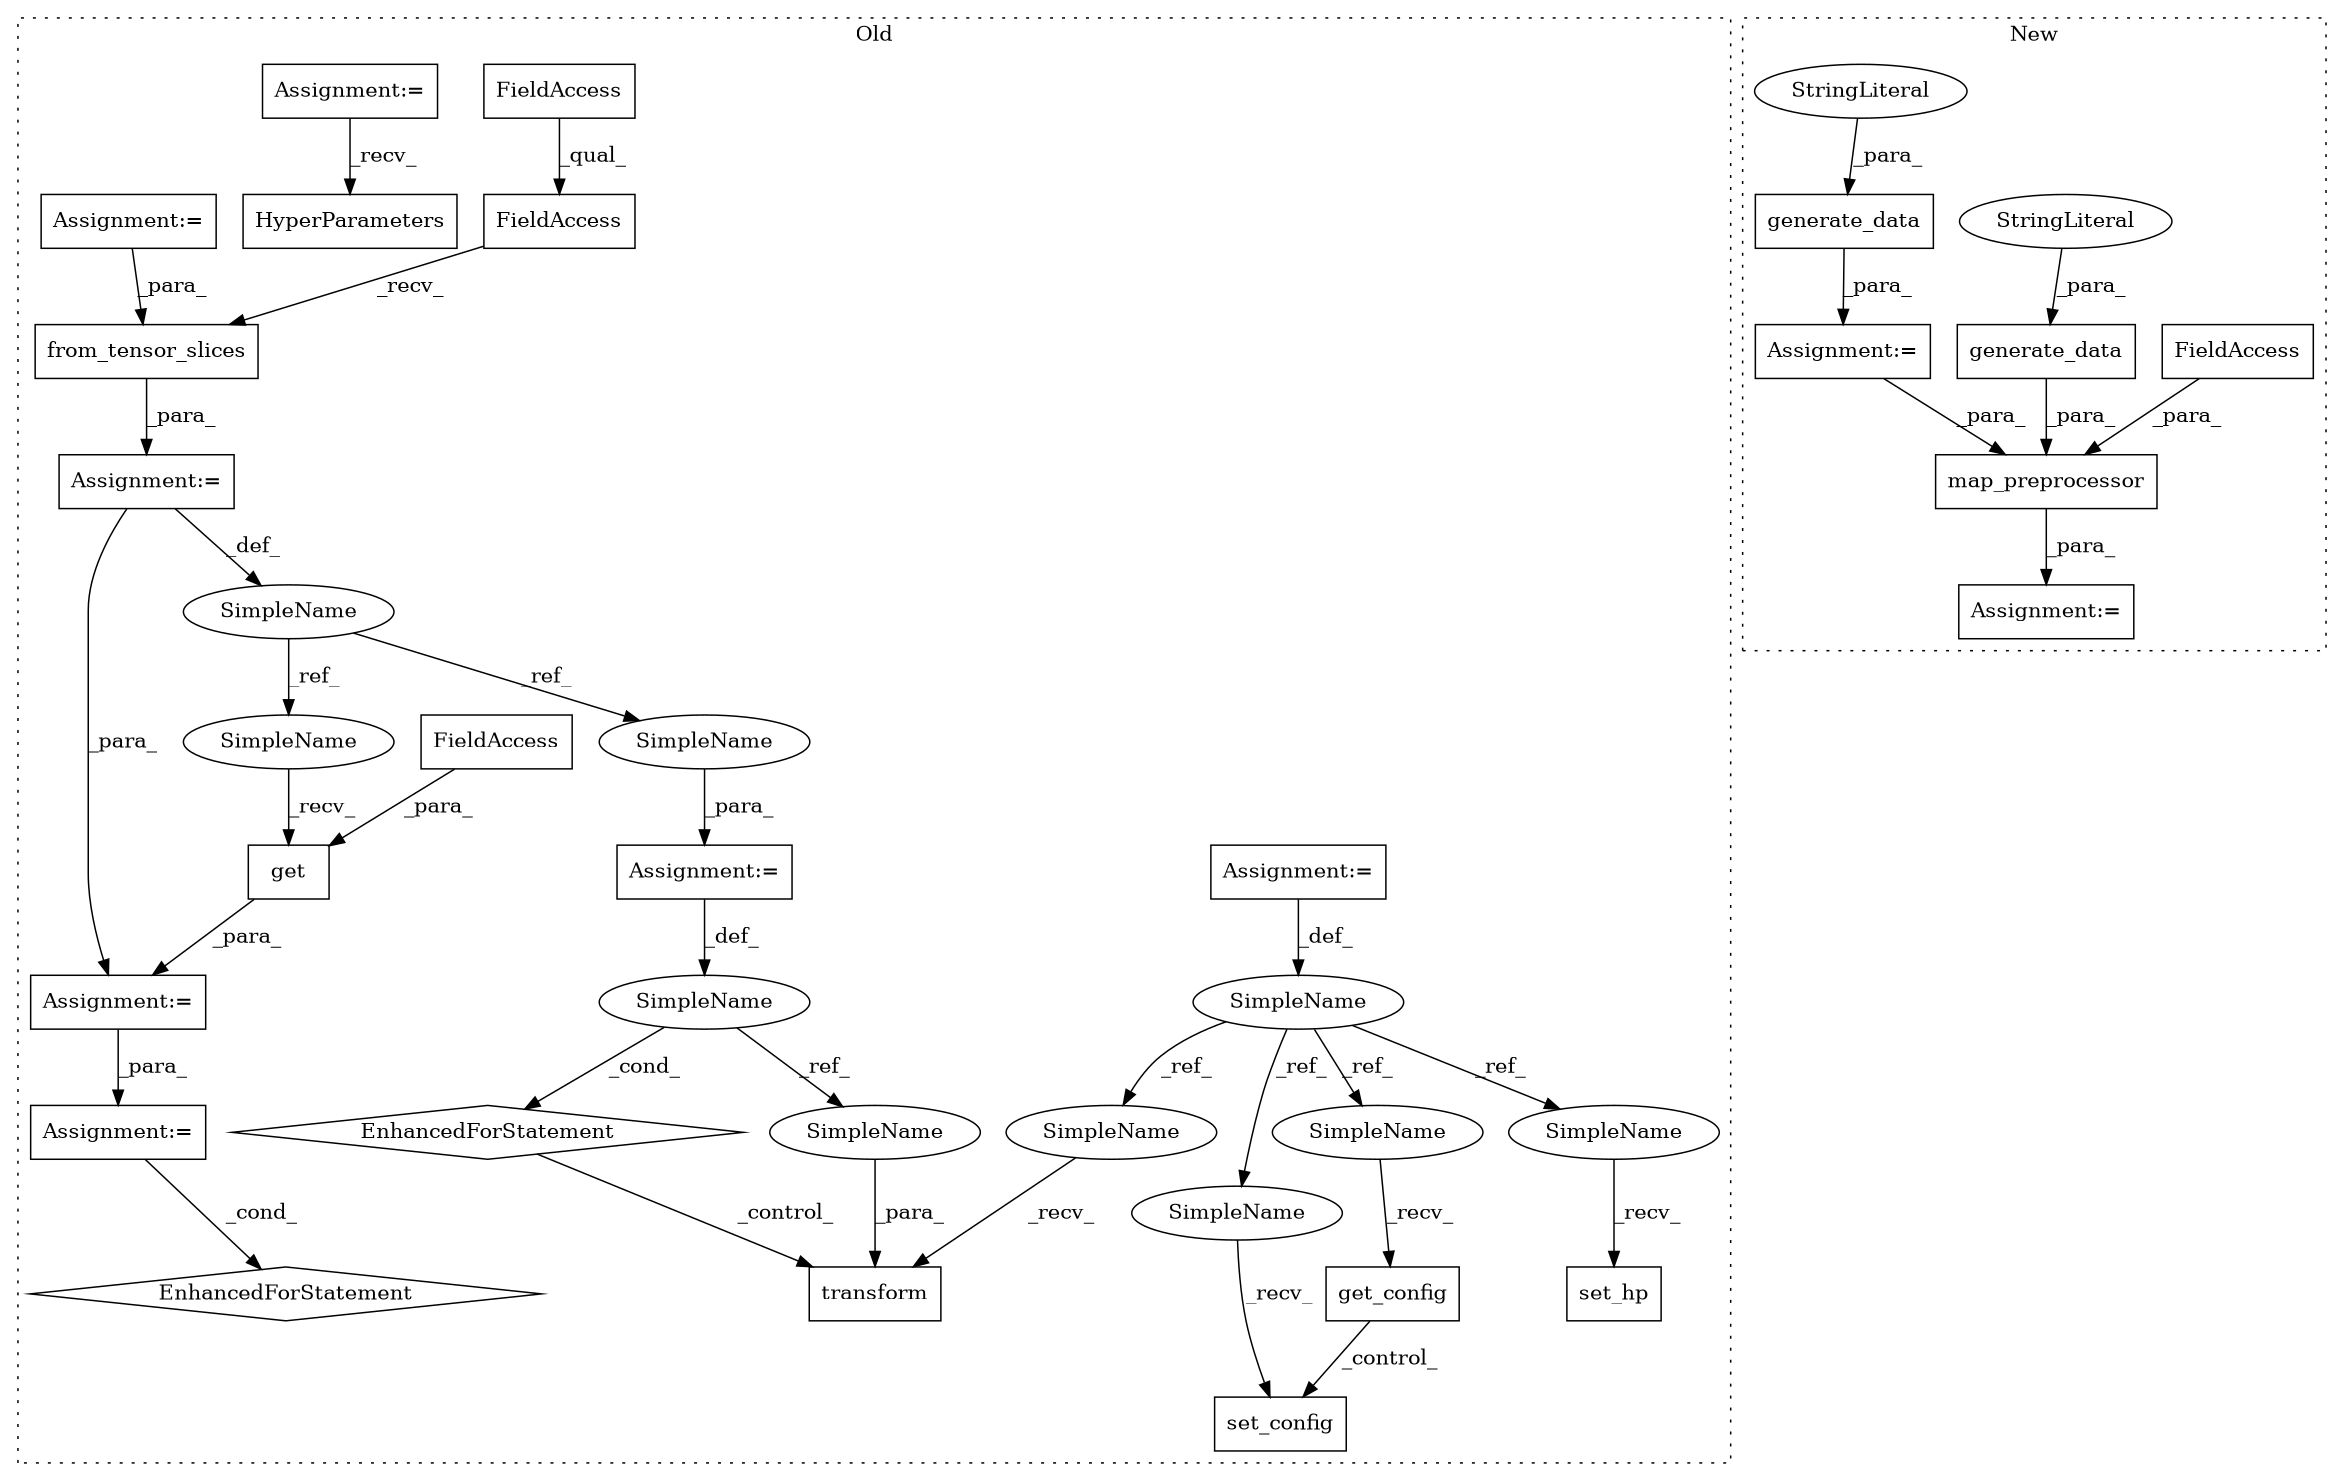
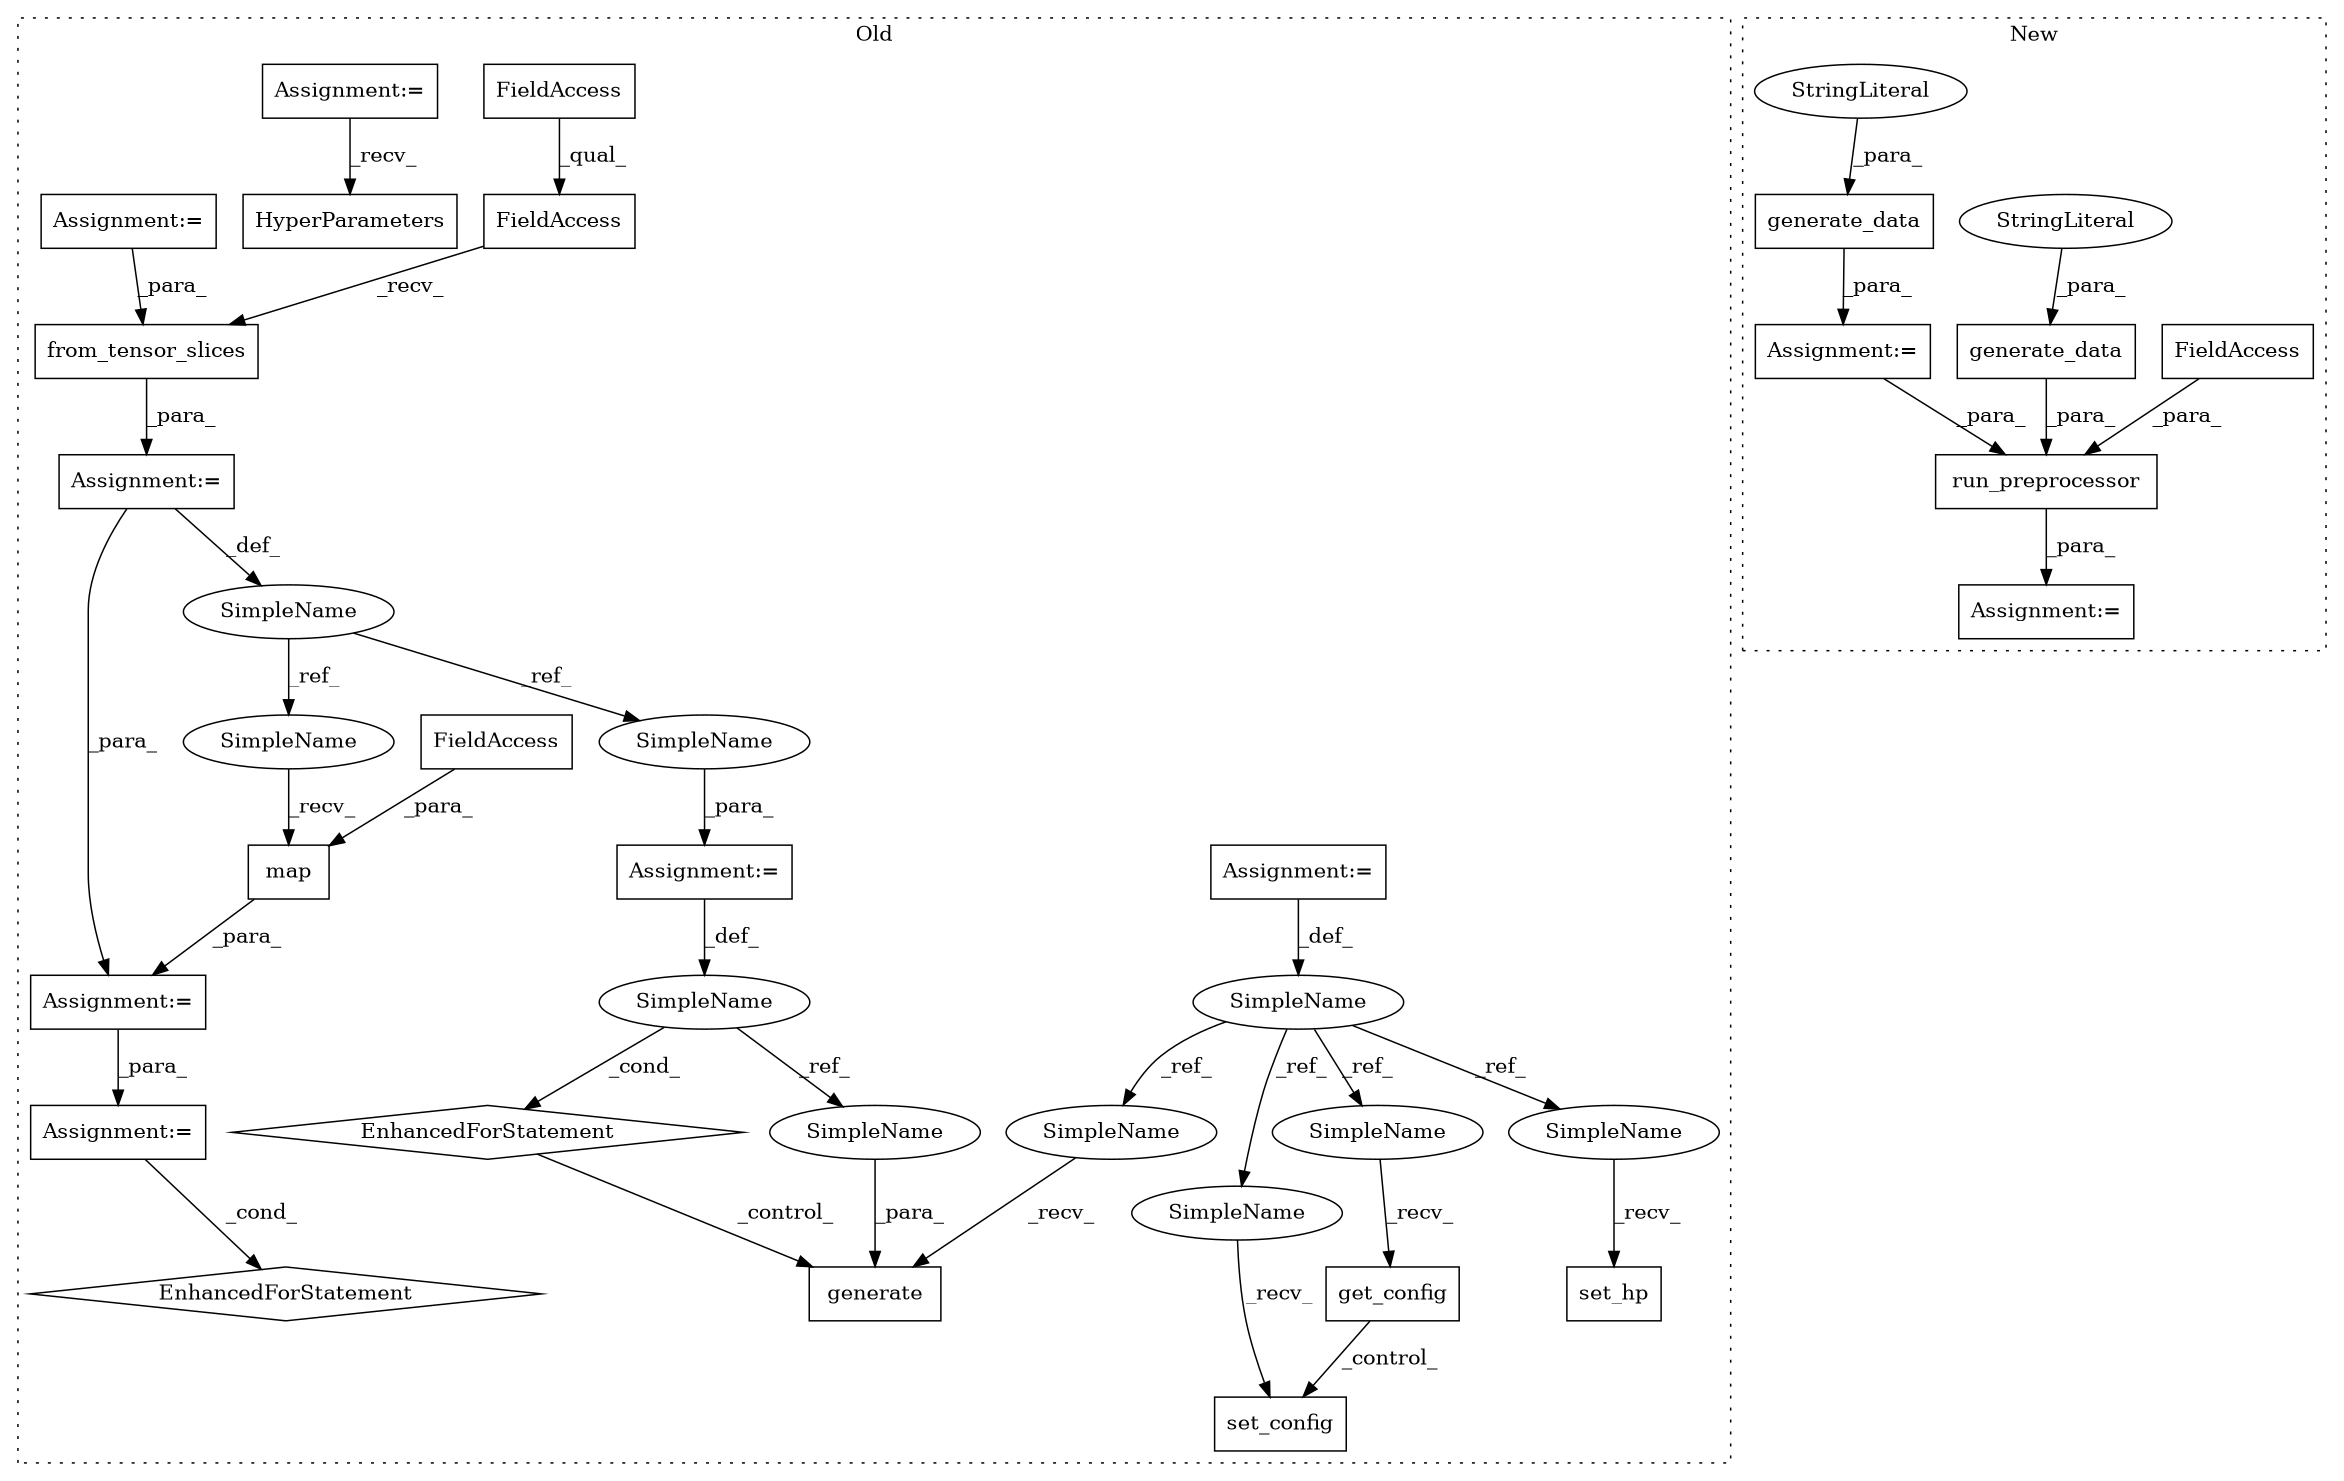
  digraph {
    node [a=32 l=7 s="4612,4680" shape=box]
    n1 [l=17 label=HyperParameters s=4519]
    n2 [l="7,1" label=set_hp s="4550,4559"]
    n3 [a=42 label=SimpleName s=4390 shape=ellipse]
-   n4 [l="10,1" label=transform s="4698,4714"]
+   n4 [l="10,1" label=generate s="4698,4714"]
    n5 [a=70 l="53,2" label=EnhancedForStatement shape=diamond]
    n6 [l="11,1" label=set_config s="4574,4605"]
    n7 [a=42 l=1 label=SimpleName s=4669 shape=ellipse]
    n8 [l=12 label=get_config s=4593]
    n9 [a=7 l=1 label="Assignment:=" s=4397]
    n10 [a=7 l=1 label="Assignment:=" s=4444]
    n11 [a=7 l="53,2" label="Assignment:=" s="5026,5098"]
    n12 [a=70 l="53,2" label=EnhancedForStatement s="5026,5098" shape=diamond]
    n13 [l="19,1" label=from_tensor_slices s="4469,4498"]
    n14 [a=22 l=23 label=FieldAccess s=4445]
    n15 [a=22 l=15 label=FieldAccess s=4445]
    n16 [a=7 l="53,2" label="Assignment:="]
    n17 [a=42 label=SimpleName s=4437 shape=ellipse]
-   n18 [l="4,1" label=get s="5007,5019"]
+   n18 [l="4,1" label=map s="5007,5019"]
    n19 [a=22 l=8 label=FieldAccess s=5011]
    n20 [a=7 l=10 label="Assignment:=" s=4286]
    n21 [a=7 l=1 label="Assignment:=" s=4329]
    n22 [a=7 l=1 label="Assignment:=" s=4998]
    n23 [a=42 label=SimpleName s=4542 shape=ellipse]
    n24 [a=42 label=SimpleName s=4690 shape=ellipse]
    n25 [a=42 label=SimpleName s=4566 shape=ellipse]
    n26 [a=42 label=SimpleName s=4585 shape=ellipse]
    n27 [a=42 label=SimpleName s=4999 shape=ellipse]
    n28 [a=42 label=SimpleName s=4673 shape=ellipse]
    n29 [a=42 l=1 label=SimpleName s=4708 shape=ellipse]
-   n30 [l="17,1" label=map_preprocessor s="2918,3037"]
+   n30 [l="17,1" label=run_preprocessor s="2918,3037"]
    n31 [a=22 l=18 label=FieldAccess s=3019]
    n32 [l="14,1" label=generate_data s="2994,3017"]
    n33 [a=45 l=9 label=StringLiteral s=3008 shape=ellipse]
    n34 [a=7 l=1 label="Assignment:=" s=2917]
    n35 [l="14,1" label=generate_data s="2876,2899"]
    n36 [a=45 l=9 label=StringLiteral s=2890 shape=ellipse]
    n37 [a=7 l=1 label="Assignment:=" s=2868]
    subgraph cluster_1 {
      label=Old
      style=dotted
      n1
      n2
      n3
      n4
      n5
      n6
      n7
      n8
      n9
      n10
      n11
      n12
      n13
      n14
      n15
      n16
      n17
      n18
      n19
      n20
      n21
      n22
      n23
      n24
      n25
      n26
      n27
      n28
      n29
    }
    subgraph cluster_2 {
      label=New
      style=dotted
      n30
      n31
      n32
      n33
      n34
      n35
      n36
      n37
    }
    n3 -> n23 [label=_ref_]
    n3 -> n24 [label=_ref_]
    n3 -> n25 [label=_ref_]
    n3 -> n26 [label=_ref_]
    n5 -> n4 [label=_control_]
    n7 -> n5 [label=_cond_]
    n7 -> n29 [label=_ref_]
    n8 -> n6 [label=_control_]
    n9 -> n3 [label=_def_]
    n10 -> n17 [label=_def_]
    n10 -> n22 [label=_para_]
    n11 -> n12 [label=_cond_]
    n13 -> n10 [label=_para_]
    n14 -> n13 [label=_recv_]
    n15 -> n14 [label=_qual_]
    n16 -> n7 [label=_def_]
    n17 -> n27 [label=_ref_]
    n17 -> n28 [label=_ref_]
    n18 -> n22 [label=_para_]
    n19 -> n18 [label=_para_]
    n20 -> n1 [label=_recv_]
    n21 -> n13 [label=_para_]
    n22 -> n11 [label=_para_]
    n23 -> n2 [label=_recv_]
    n24 -> n4 [label=_recv_]
    n25 -> n6 [label=_recv_]
    n26 -> n8 [label=_recv_]
    n27 -> n18 [label=_recv_]
    n28 -> n16 [label=_para_]
    n29 -> n4 [label=_para_]
    n30 -> n34 [label=_para_]
    n31 -> n30 [label=_para_]
    n32 -> n30 [label=_para_]
    n33 -> n32 [label=_para_]
    n35 -> n37 [label=_para_]
    n36 -> n35 [label=_para_]
    n37 -> n30 [label=_para_]
  }
